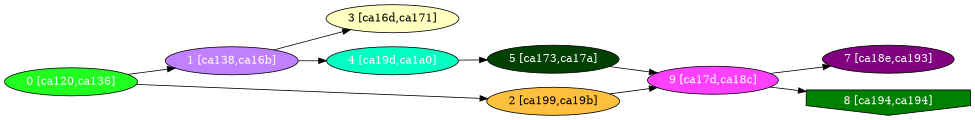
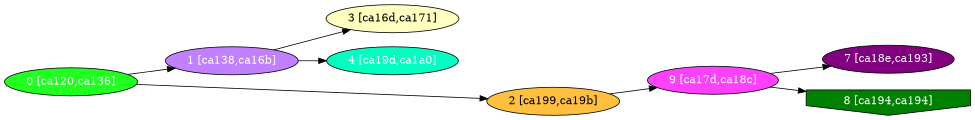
  digraph {
    rankdir=LR
    node [fontcolor="#ffffff" shape=oval style=filled]
    n1 [fillcolor="#20FF20" label="0 [ca120,ca136]"]
    n2 [fillcolor="#C080FF" label="1 [ca138,ca16b]"]
    n3 [fillcolor="#FFC040" fontcolor="#000000" label="2 [ca199,ca19b]"]
    n4 [fillcolor="#FFFFC0" fontcolor="#000000" label="3 [ca16d,ca171]"]
    n5 [fillcolor="#00FFC0" label="4 [ca19d,ca1a0]"]
    n6 [fillcolor="#FF40FF" label="9 [ca17d,ca18c]"]
-   n7 [fillcolor="#004000" label="5 [ca173,ca17a]"]
    n8 [fillcolor="#800080" label="7 [ca18e,ca193]"]
    n9 [fillcolor="#008000" label="8 [ca194,ca194]" shape=invhouse]
    n1 -> n2
    n1 -> n3
    n2 -> n4
    n2 -> n5
    n3 -> n6
-   n5 -> n7
    n6 -> n8
    n6 -> n9
-   n7 -> n6
  }
